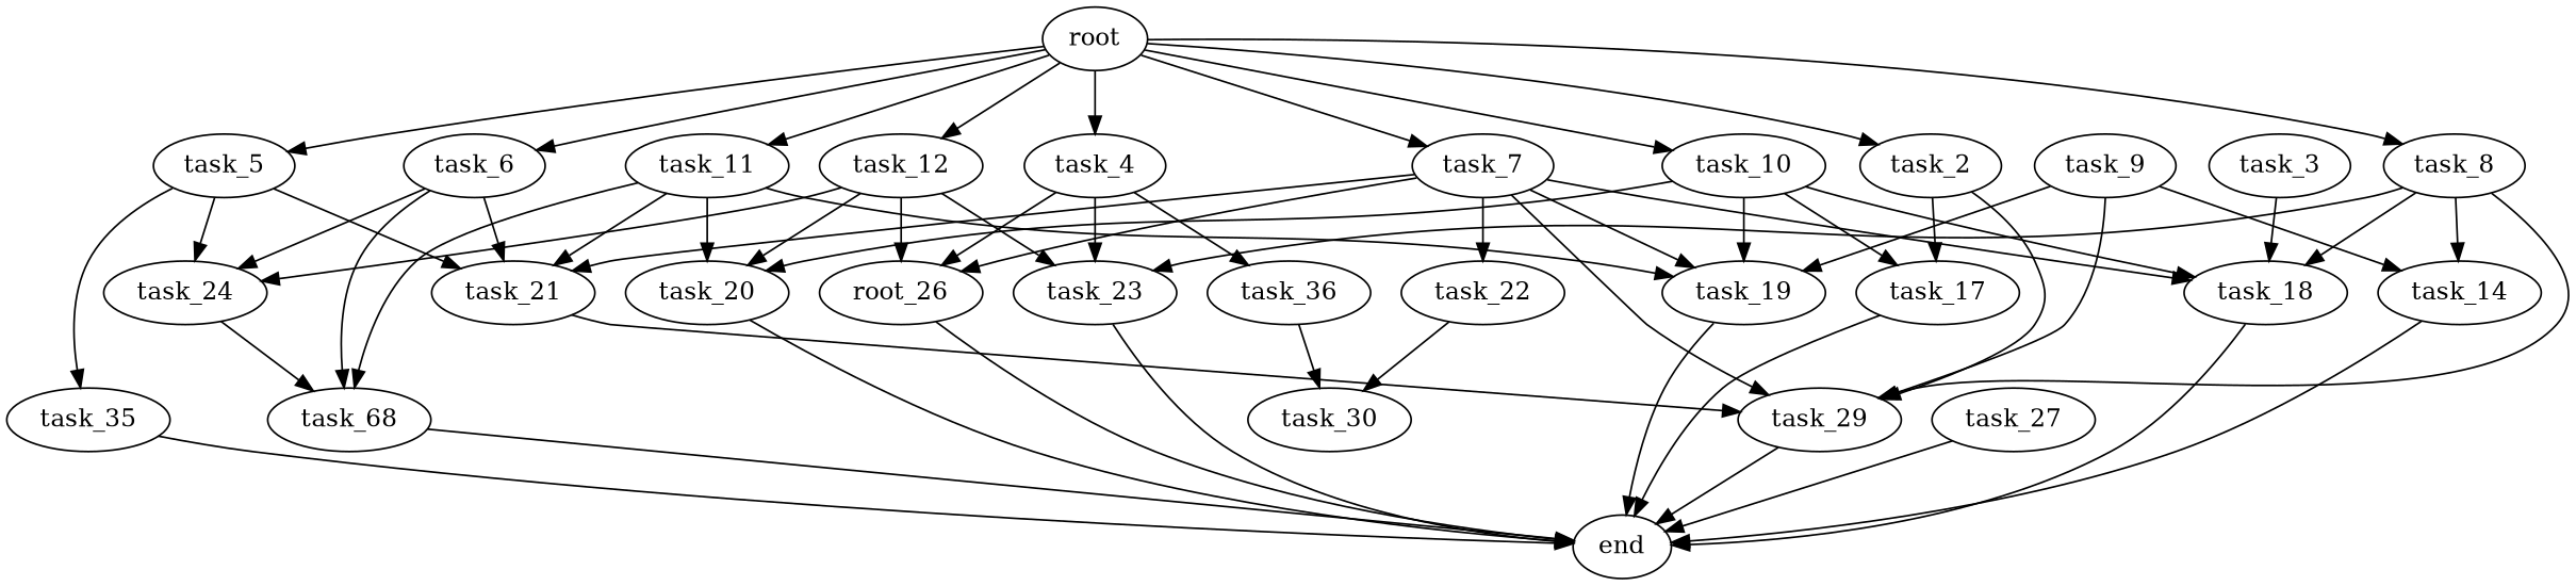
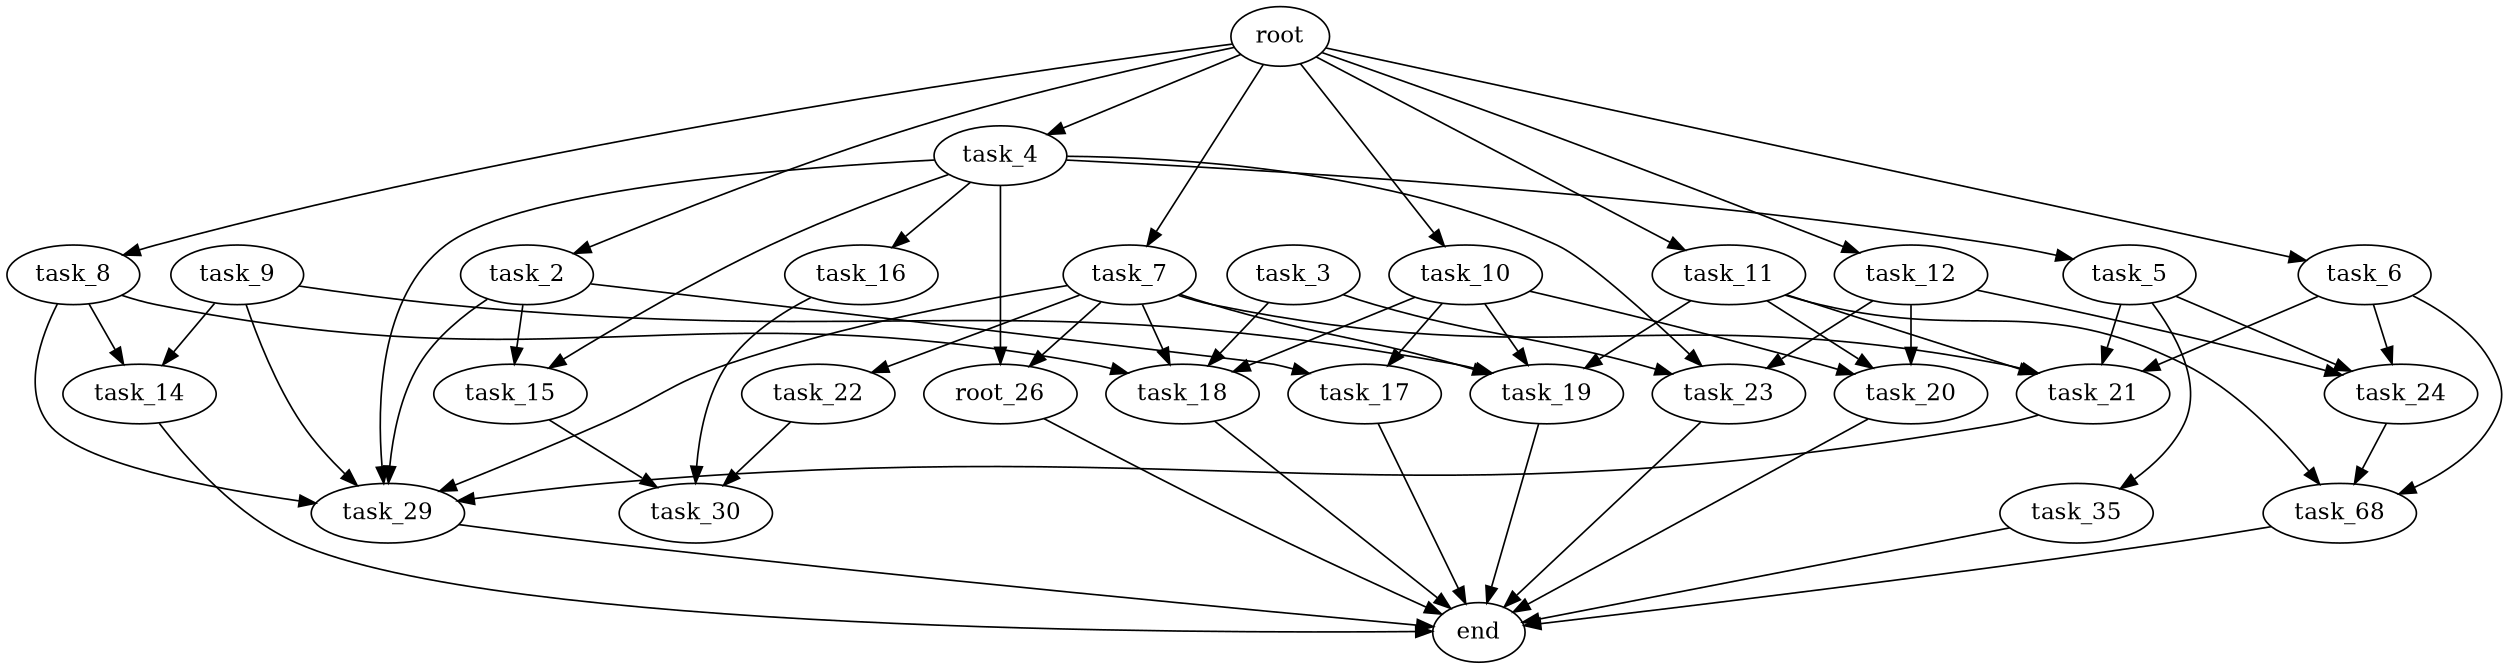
  digraph {
    root
    task_2
    task_4
    task_5
    task_6
    task_7
    task_8
    task_10
    task_11
    task_12
+   task_15
    task_17
    task_29
    task_3
    task_18
-   task_16 [label=task_36]
+   task_16
    task_23
    n18 [label=root_26]
    task_24
    task_21
    n21 [label=task_35]
    n22 [label=task_68]
    task_19
    task_22
    task_14
    task_9
    task_20
-   task_27
    end
    task_30
    root -> task_2
    root -> task_4
-   root -> task_5
+   task_4 -> task_5
    root -> task_6
    root -> task_7
    root -> task_8
    root -> task_10
    root -> task_11
    root -> task_12
+   task_2 -> task_15
    task_2 -> task_17
    task_2 -> task_29
+   task_4 -> task_15
+   task_4 -> task_29
    task_4 -> task_16
    task_4 -> task_23
    task_4 -> n18
    task_5 -> task_24
    task_5 -> task_21
    task_5 -> n21
    task_6 -> task_24
    task_6 -> task_21
    task_6 -> n22
    task_7 -> task_29
    task_7 -> task_18
    task_7 -> n18
    task_7 -> task_21
    task_7 -> task_19
    task_7 -> task_22
    task_8 -> task_29
    task_8 -> task_18
-   task_8 -> task_23
+   task_3 -> task_23
    task_8 -> task_14
    task_10 -> task_17
    task_10 -> task_18
    task_10 -> task_19
    task_10 -> task_20
    task_11 -> task_21
    task_11 -> n22
    task_11 -> task_19
    task_11 -> task_20
    task_12 -> task_23
-   task_12 -> n18
    task_12 -> task_24
    task_12 -> task_20
+   task_15 -> task_30
    task_17 -> end
    task_29 -> end
    task_3 -> task_18
    task_18 -> end
    task_16 -> task_30
    task_23 -> end
    n18 -> end
    task_24 -> n22
    task_21 -> task_29
    n21 -> end
    n22 -> end
    task_19 -> end
    task_22 -> task_30
    task_14 -> end
    task_9 -> task_29
    task_9 -> task_19
    task_9 -> task_14
    task_20 -> end
-   task_27 -> end
  }
